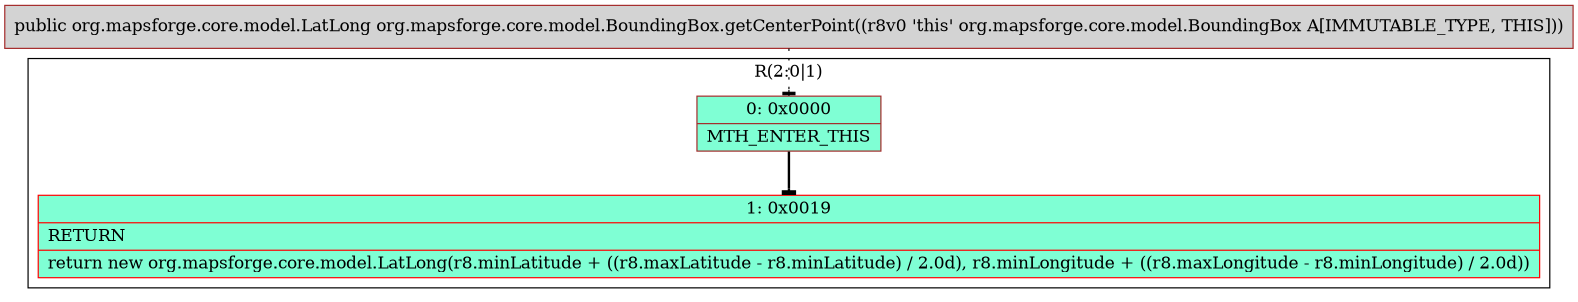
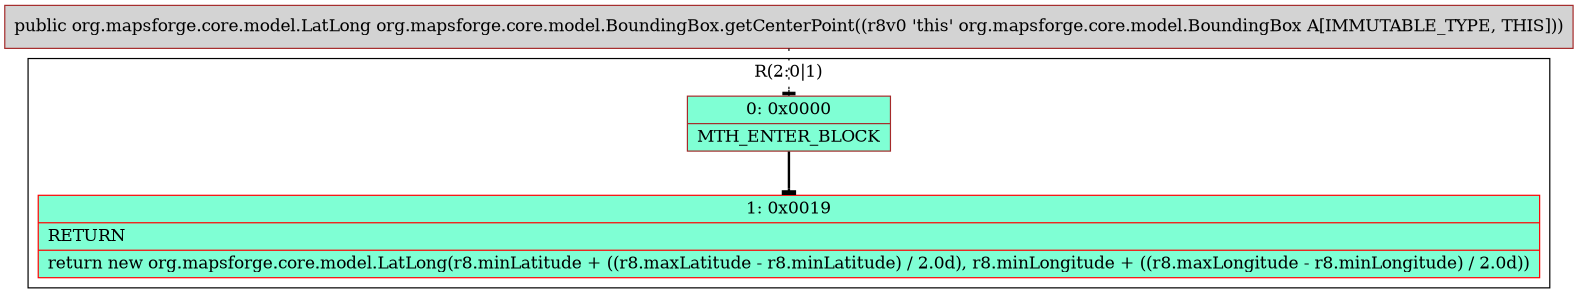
  digraph {
    node [color=brown shape=record style=filled fillcolor=aquamarine]
    edge [arrowhead=tee]
-   n1 [label="{0\:\ 0x0000|MTH_ENTER_THIS\l}"]
+   n1 [label="{0\:\ 0x0000|MTH_ENTER_BLOCK\l}"]
    n2 [color=red label="{1\:\ 0x0019|RETURN\l|return new org.mapsforge.core.model.LatLong(r8.minLatitude + ((r8.maxLatitude \- r8.minLatitude) \/ 2.0d), r8.minLongitude + ((r8.maxLongitude \- r8.minLongitude) \/ 2.0d))\l}"]
    n3 [label="{public org.mapsforge.core.model.LatLong org.mapsforge.core.model.BoundingBox.getCenterPoint((r8v0 'this' org.mapsforge.core.model.BoundingBox A[IMMUTABLE_TYPE, THIS])) }" fillcolor=lightgrey]
    subgraph cluster_1 {
      label="R(2:0|1)"
      n1
      n2
    }
    n1 -> n2 [style=bold]
    n3 -> n1 [style=dotted]
  }
